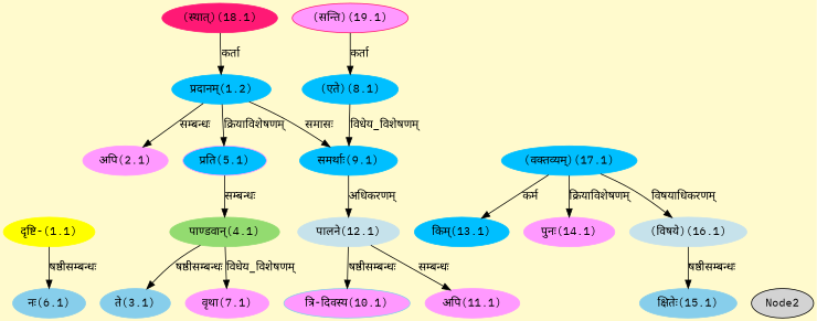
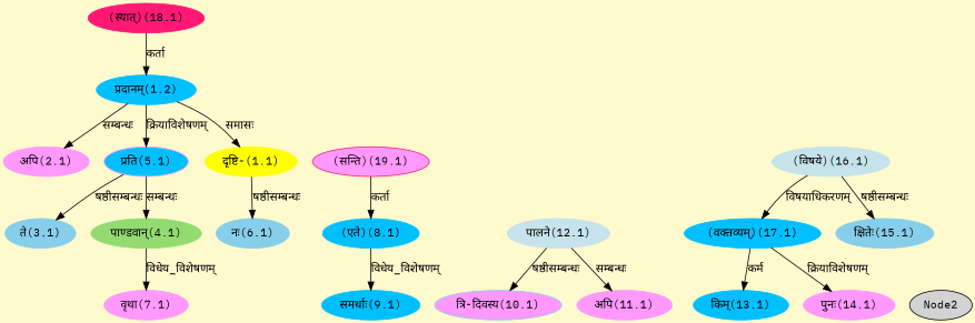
  digraph {
    bgcolor=lemonchiffon1
    compound=true
    fontname="IBM Plex Mono"
    rankdir=BT
    node [color="#00BFFF" fontname="IBM Plex Mono" style=filled]
    edge [dir=back fontname="IBM Plex Mono"]
    n1 [color="#FFFF00" label="दृष्टि-(1.1)"]
    n2 [label="प्रदानम्(1.2)"]
    n3 [color="#FF1975" label="(स्यात्)(18.1)"]
    n4 [color="#FF99FF" label="अपि(2.1)"]
    n5 [color="#87CEEB" label="ते(3.1)"]
    n6 [color="#93DB70" label="पाण्डवान्(4.1)"]
    n7 [color="#FF99FF" fillcolor="#00BFFF" label="प्रति(5.1)"]
    n8 [color="#87CEEB" label="नः(6.1)"]
    n9 [color="#FF99FF" label="वृथा(7.1)"]
    n10 [label="(एते)(8.1)"]
    n11 [color="#FF1975" fillcolor="#FF99FF" label="(सन्ति)(19.1)"]
    n12 [label="समर्थाः(9.1)"]
    n13 [color="#87CEEB" fillcolor="#FF99FF" label="त्रि-दिवस्य(10.1)"]
    n14 [color="#C6E2EB" label="पालने(12.1)"]
    n15 [color="#FF99FF" label="अपि(11.1)"]
    n16 [label="किम्(13.1)"]
    n17 [label="(वक्तव्यम्)(17.1)"]
    n18 [color="#FF99FF" label="पुनः(14.1)"]
    n19 [color="#87CEEB" label="क्षितेः(15.1)"]
    n20 [color="#C6E2EB" label="(विषये)(16.1)"]
    n21 [label=Node2 color=""]
-   n12 -> n2 [label="समासः"]
+   n1 -> n2 [label="समासः"]
    n2 -> n3 [label="कर्ता"]
    n4 -> n2 [label="सम्बन्धः"]
-   n5 -> n6 [label="षष्ठीसम्बन्धः"]
+   n5 -> n7 [label="षष्ठीसम्बन्धः"]
    n6 -> n7 [label="सम्बन्धः"]
    n7 -> n2 [label="क्रियाविशेषणम्"]
    n8 -> n1 [label="षष्ठीसम्बन्धः"]
    n9 -> n6 [label="विधेय_विशेषणम्"]
    n10 -> n11 [label="कर्ता"]
    n12 -> n10 [label="विधेय_विशेषणम्"]
    n13 -> n14 [label="षष्ठीसम्बन्धः"]
-   n14 -> n12 [label="अधिकरणम्"]
    n15 -> n14 [label="सम्बन्धः"]
    n16 -> n17 [label="कर्म"]
    n18 -> n17 [label="क्रियाविशेषणम्"]
    n19 -> n20 [label="षष्ठीसम्बन्धः"]
-   n20 -> n17 [label="विषयाधिकरणम्"]
+   n17 -> n20 [label="विषयाधिकरणम्"]
  }
